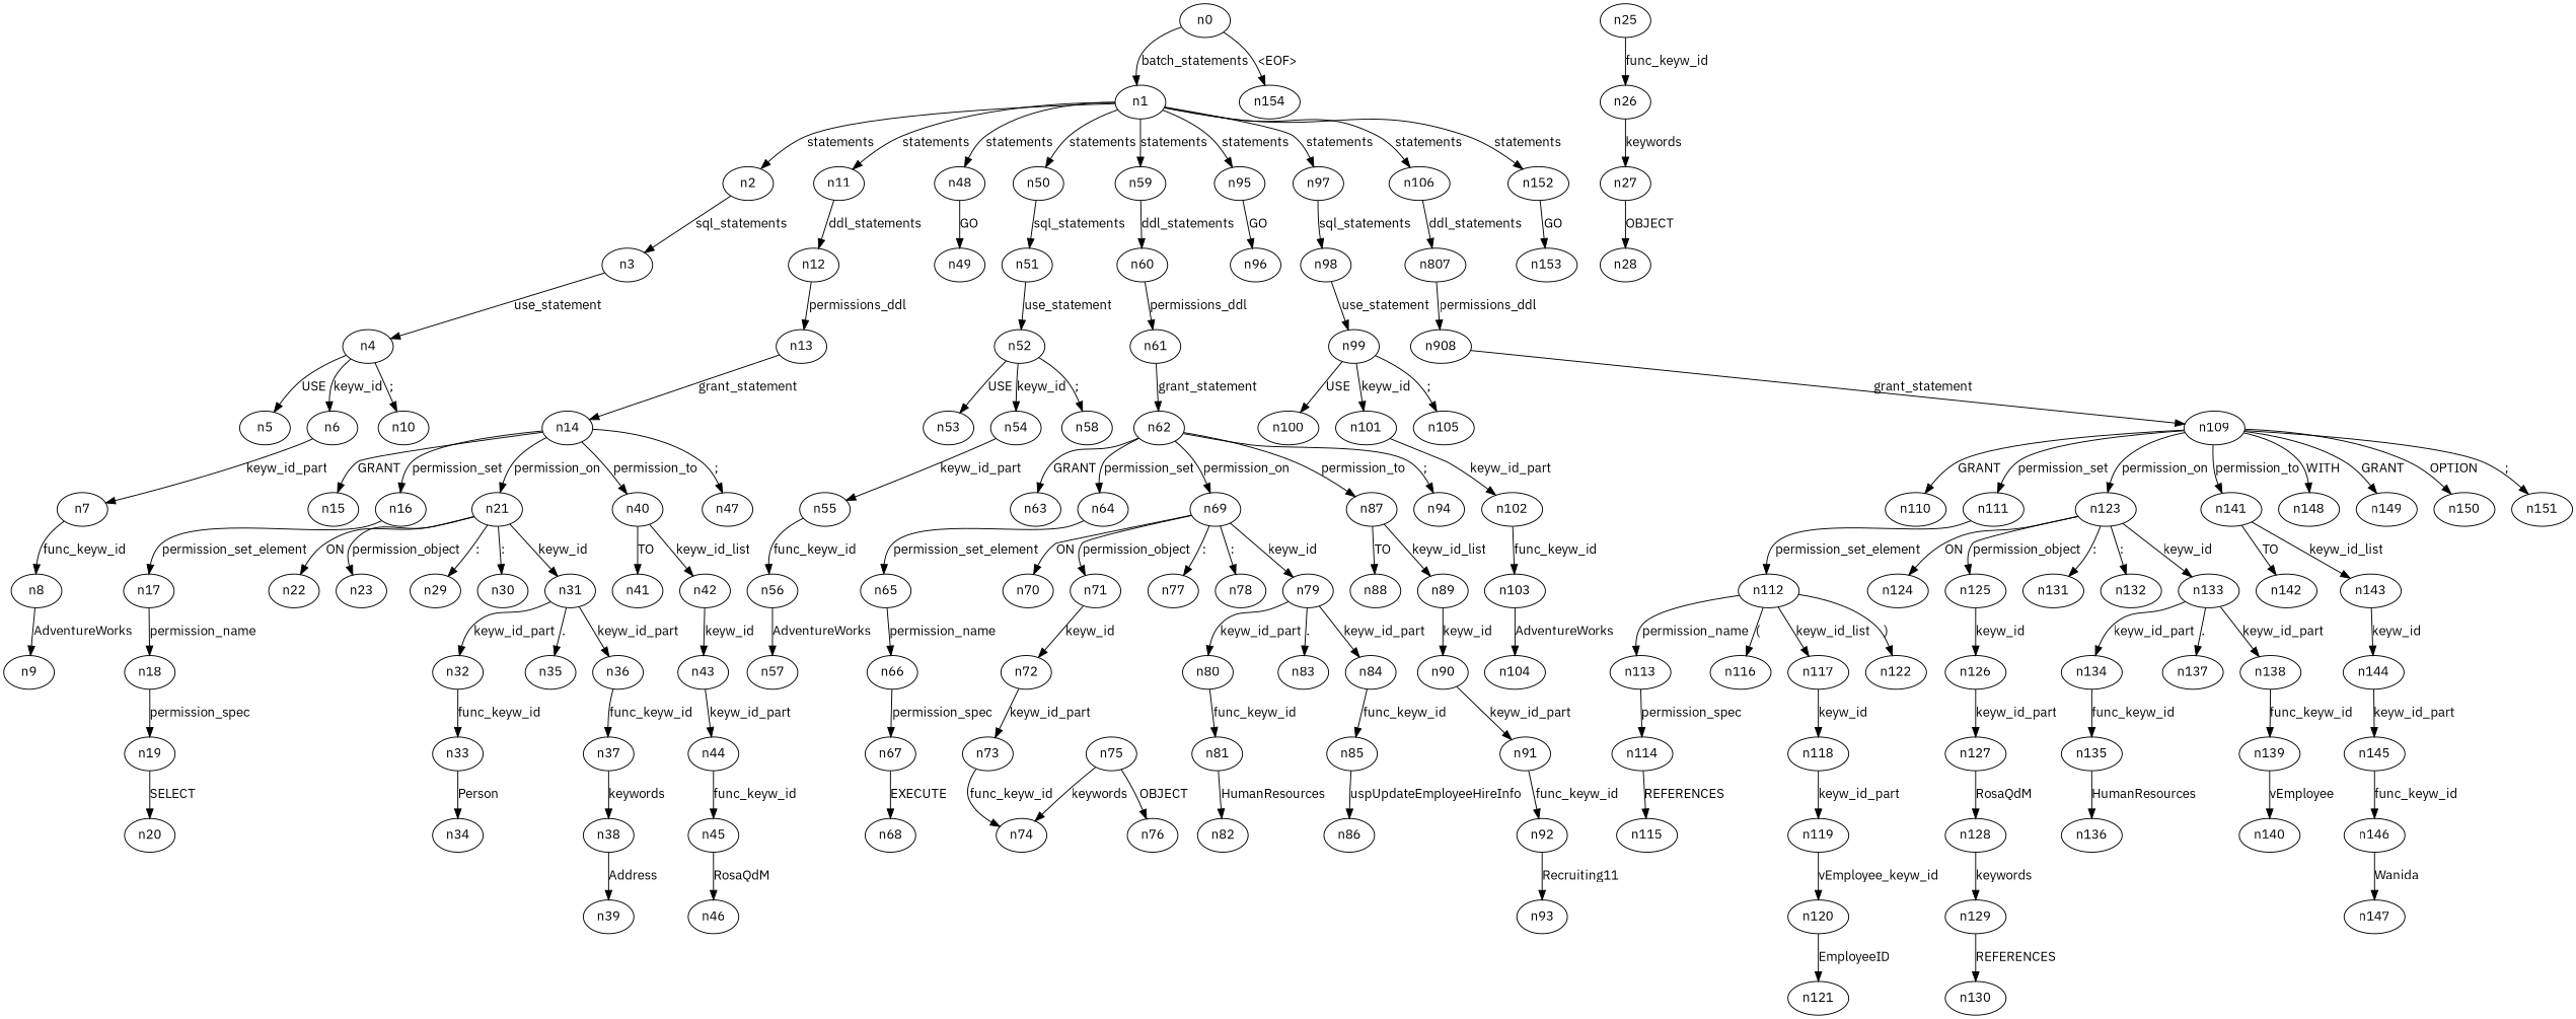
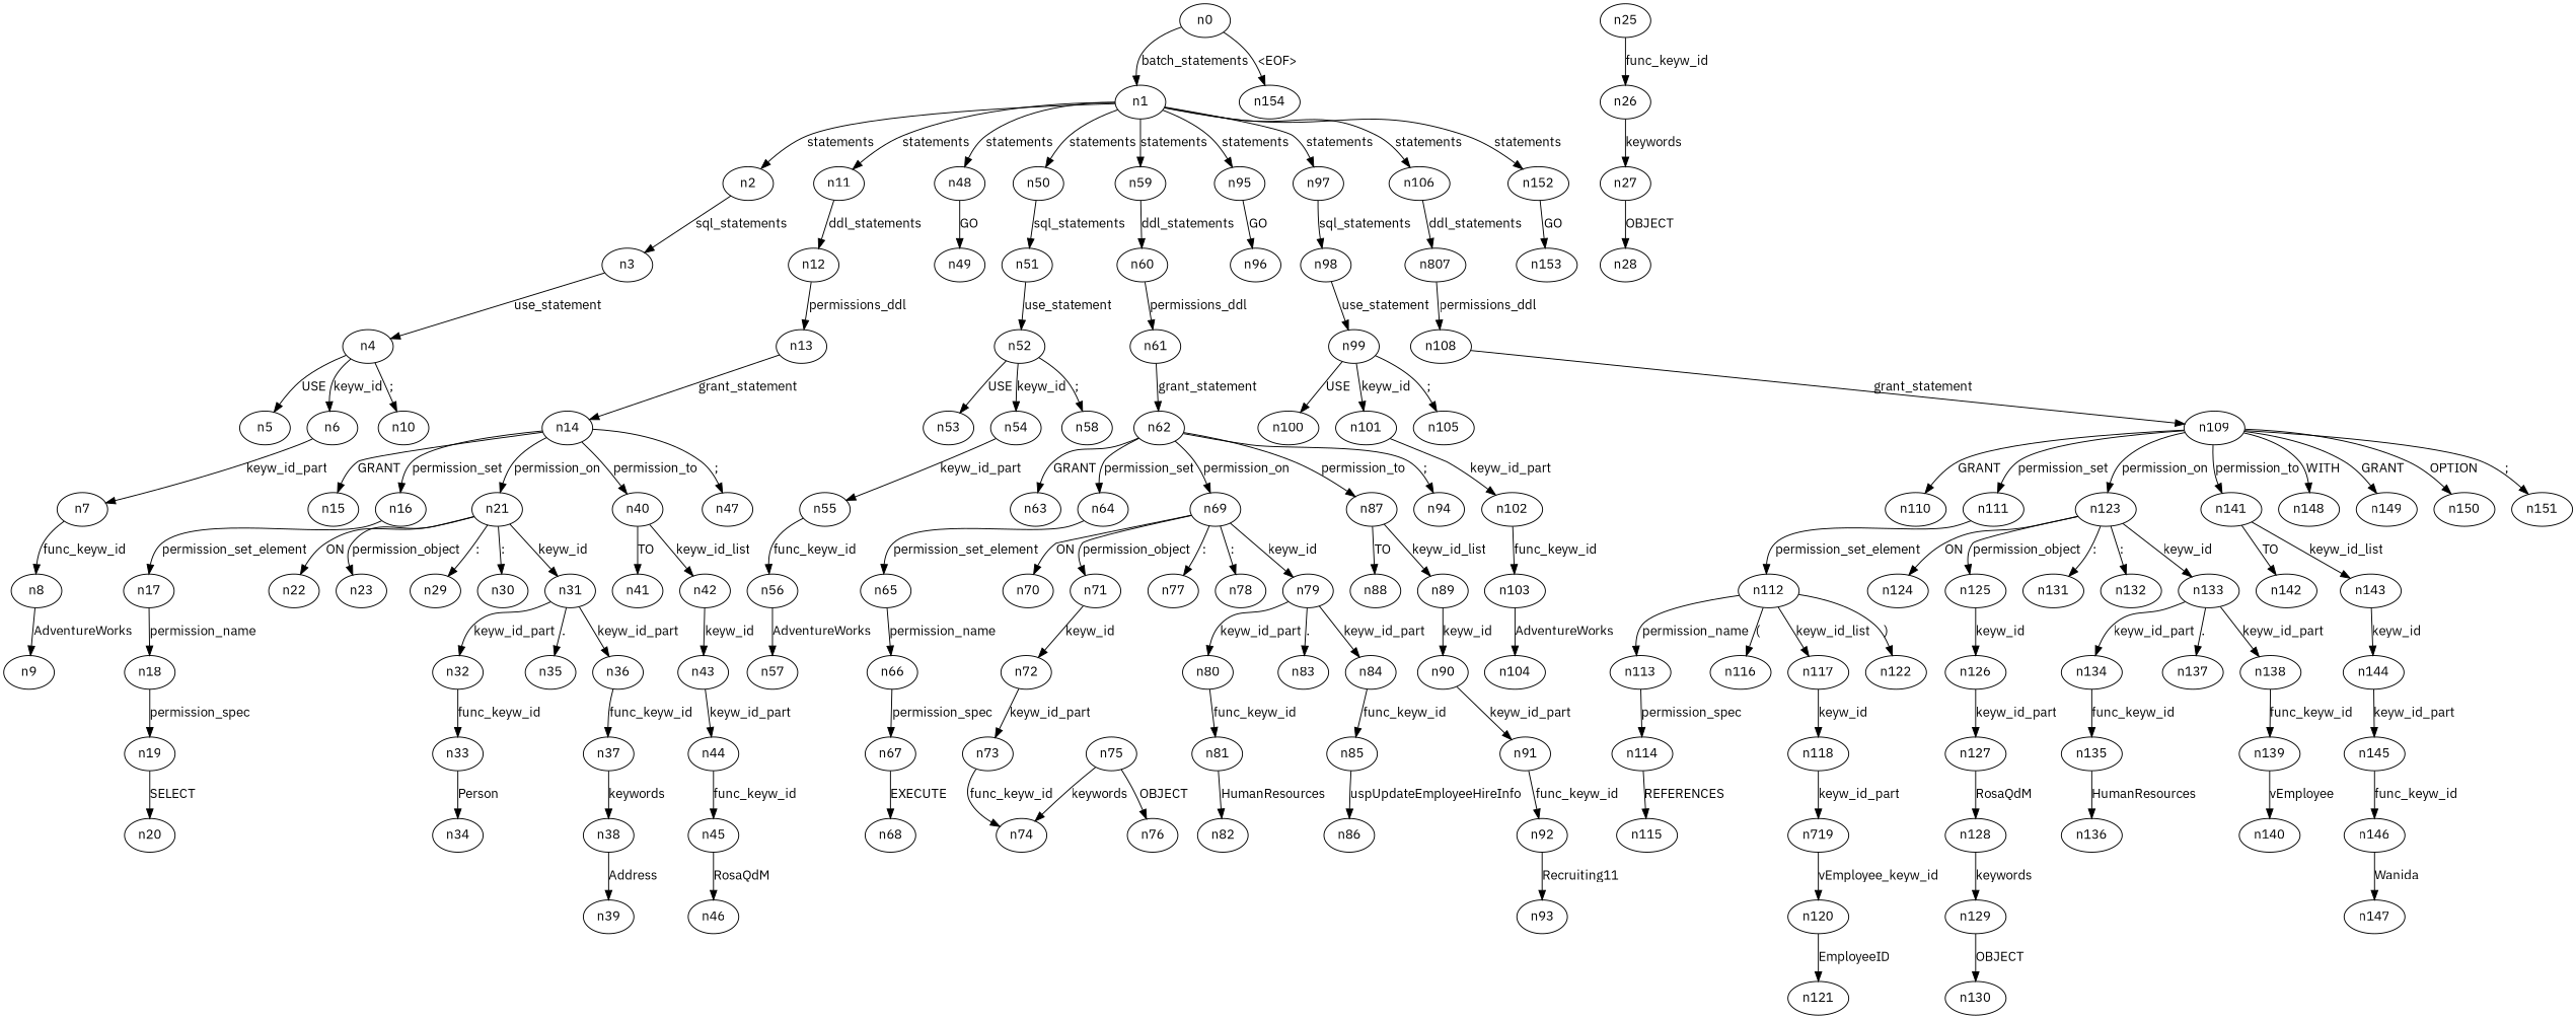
  digraph {
    fontname="IBM Plex Sans"
    node [fontname="IBM Plex Sans"]
    edge [fontname="IBM Plex Sans"]
    n0
    n1
    n154
    n2
    n11
    n48
    n50
    n59
    n95
    n97
    n106
    n152
    n3
    n12
    n49
    n51
    n60
    n96
    n98
    n107 [label=n807]
    n153
    n4
    n5
    n6
    n10
    n7
    n8
    n9
    n13
    n14
    n15
    n16
    n21
    n40
    n47
    n17
    n22
    n23
    n29
    n30
    n31
    n41
    n42
    n18
    n19
    n20
    n32
    n35
    n36
    n25
    n26
    n27
    n28
    n33
    n37
    n34
    n38
    n39
    n43
    n44
    n45
    n46
    n52
    n53
    n54
    n58
    n55
    n56
    n57
    n61
    n62
    n63
    n64
    n69
    n87
    n94
    n65
    n70
    n71
    n77
    n78
    n79
    n88
    n89
    n66
    n67
    n68
    n72
    n80
    n83
    n84
    n73
    n74
    n75
    n76
    n81
    n85
    n82
    n86
    n90
    n91
    n92
    n93
    n99
    n100
    n101
    n105
    n102
    n103
    n104
-   n108 [label=n908]
+   n108
    n109
    n110
    n111
    n123
    n141
    n148
    n149
    n150
    n151
    n112
    n124
    n125
    n131
    n132
    n133
    n142
    n143
    n113
    n116
    n117
    n122
    n114
    n118
    n115
-   n119
+   n119 [label=n719]
    n120
    n121
    n126
    n134
    n137
    n138
    n127
    n128
    n129
    n130
    n135
    n139
    n136
    n140
    n144
    n145
    n146
    n147
    n0 -> n1 [label=batch_statements]
    n0 -> n154 [label="<EOF>"]
    n1 -> n2 [label=statements]
    n1 -> n11 [label=statements]
    n1 -> n48 [label=statements]
    n1 -> n50 [label=statements]
    n1 -> n59 [label=statements]
    n1 -> n95 [label=statements]
    n1 -> n97 [label=statements]
    n1 -> n106 [label=statements]
    n1 -> n152 [label=statements]
    n2 -> n3 [label=sql_statements]
    n11 -> n12 [label=ddl_statements]
    n48 -> n49 [label=GO]
    n50 -> n51 [label=sql_statements]
    n59 -> n60 [label=ddl_statements]
    n95 -> n96 [label=GO]
    n97 -> n98 [label=sql_statements]
    n106 -> n107 [label=ddl_statements]
    n152 -> n153 [label=GO]
    n3 -> n4 [label=use_statement]
    n12 -> n13 [label=permissions_ddl]
    n51 -> n52 [label=use_statement]
    n60 -> n61 [label=permissions_ddl]
    n98 -> n99 [label=use_statement]
    n107 -> n108 [label=permissions_ddl]
    n4 -> n5 [label=USE]
    n4 -> n6 [label=keyw_id]
    n4 -> n10 [label=";"]
    n6 -> n7 [label=keyw_id_part]
    n7 -> n8 [label=func_keyw_id]
    n8 -> n9 [label=AdventureWorks]
    n13 -> n14 [label=grant_statement]
    n14 -> n15 [label=GRANT]
    n14 -> n16 [label=permission_set]
    n14 -> n21 [label=permission_on]
    n14 -> n40 [label=permission_to]
    n14 -> n47 [label=";"]
    n16 -> n17 [label=permission_set_element]
    n21 -> n22 [label=ON]
    n21 -> n23 [label=permission_object]
    n21 -> n29 [label=":"]
    n21 -> n30 [label=":"]
    n21 -> n31 [label=keyw_id]
    n40 -> n41 [label=TO]
    n40 -> n42 [label=keyw_id_list]
    n17 -> n18 [label=permission_name]
    n31 -> n32 [label=keyw_id_part]
    n31 -> n35 [label="."]
    n31 -> n36 [label=keyw_id_part]
    n42 -> n43 [label=keyw_id]
    n18 -> n19 [label=permission_spec]
    n19 -> n20 [label=SELECT]
    n32 -> n33 [label=func_keyw_id]
    n36 -> n37 [label=func_keyw_id]
    n25 -> n26 [label=func_keyw_id]
    n26 -> n27 [label=keywords]
    n27 -> n28 [label=OBJECT]
    n33 -> n34 [label=Person]
    n37 -> n38 [label=keywords]
    n38 -> n39 [label=Address]
    n43 -> n44 [label=keyw_id_part]
    n44 -> n45 [label=func_keyw_id]
    n45 -> n46 [label=RosaQdM]
    n52 -> n53 [label=USE]
    n52 -> n54 [label=keyw_id]
    n52 -> n58 [label=";"]
    n54 -> n55 [label=keyw_id_part]
    n55 -> n56 [label=func_keyw_id]
    n56 -> n57 [label=AdventureWorks]
    n61 -> n62 [label=grant_statement]
    n62 -> n63 [label=GRANT]
    n62 -> n64 [label=permission_set]
    n62 -> n69 [label=permission_on]
    n62 -> n87 [label=permission_to]
    n62 -> n94 [label=";"]
    n64 -> n65 [label=permission_set_element]
    n69 -> n70 [label=ON]
    n69 -> n71 [label=permission_object]
    n69 -> n77 [label=":"]
    n69 -> n78 [label=":"]
    n69 -> n79 [label=keyw_id]
    n87 -> n88 [label=TO]
    n87 -> n89 [label=keyw_id_list]
    n65 -> n66 [label=permission_name]
    n71 -> n72 [label=keyw_id]
    n79 -> n80 [label=keyw_id_part]
    n79 -> n83 [label="."]
    n79 -> n84 [label=keyw_id_part]
    n89 -> n90 [label=keyw_id]
    n66 -> n67 [label=permission_spec]
    n67 -> n68 [label=EXECUTE]
    n72 -> n73 [label=keyw_id_part]
    n80 -> n81 [label=func_keyw_id]
    n84 -> n85 [label=func_keyw_id]
    n73 -> n74 [label=func_keyw_id]
    n75 -> n74 [label=keywords]
    n75 -> n76 [label=OBJECT]
    n81 -> n82 [label=HumanResources]
    n85 -> n86 [label=uspUpdateEmployeeHireInfo]
    n90 -> n91 [label=keyw_id_part]
    n91 -> n92 [label=func_keyw_id]
    n92 -> n93 [label=Recruiting11]
    n99 -> n100 [label=USE]
    n99 -> n101 [label=keyw_id]
    n99 -> n105 [label=";"]
    n101 -> n102 [label=keyw_id_part]
    n102 -> n103 [label=func_keyw_id]
    n103 -> n104 [label=AdventureWorks]
    n108 -> n109 [label=grant_statement]
    n109 -> n110 [label=GRANT]
    n109 -> n111 [label=permission_set]
    n109 -> n123 [label=permission_on]
    n109 -> n141 [label=permission_to]
    n109 -> n148 [label=WITH]
    n109 -> n149 [label=GRANT]
    n109 -> n150 [label=OPTION]
    n109 -> n151 [label=";"]
    n111 -> n112 [label=permission_set_element]
    n123 -> n124 [label=ON]
    n123 -> n125 [label=permission_object]
    n123 -> n131 [label=":"]
    n123 -> n132 [label=":"]
    n123 -> n133 [label=keyw_id]
    n141 -> n142 [label=TO]
    n141 -> n143 [label=keyw_id_list]
    n112 -> n113 [label=permission_name]
    n112 -> n116 [label="("]
    n112 -> n117 [label=keyw_id_list]
    n112 -> n122 [label=")"]
    n125 -> n126 [label=keyw_id]
    n133 -> n134 [label=keyw_id_part]
    n133 -> n137 [label="."]
    n133 -> n138 [label=keyw_id_part]
    n143 -> n144 [label=keyw_id]
    n113 -> n114 [label=permission_spec]
    n117 -> n118 [label=keyw_id]
    n114 -> n115 [label=REFERENCES]
    n118 -> n119 [label=keyw_id_part]
    n119 -> n120 [label=vEmployee_keyw_id]
    n120 -> n121 [label=EmployeeID]
    n126 -> n127 [label=keyw_id_part]
    n134 -> n135 [label=func_keyw_id]
    n138 -> n139 [label=func_keyw_id]
    n127 -> n128 [label=RosaQdM]
    n128 -> n129 [label=keywords]
-   n129 -> n130 [label=REFERENCES]
+   n129 -> n130 [label=OBJECT]
    n135 -> n136 [label=HumanResources]
    n139 -> n140 [label=vEmployee]
    n144 -> n145 [label=keyw_id_part]
    n145 -> n146 [label=func_keyw_id]
    n146 -> n147 [label=Wanida]
  }
